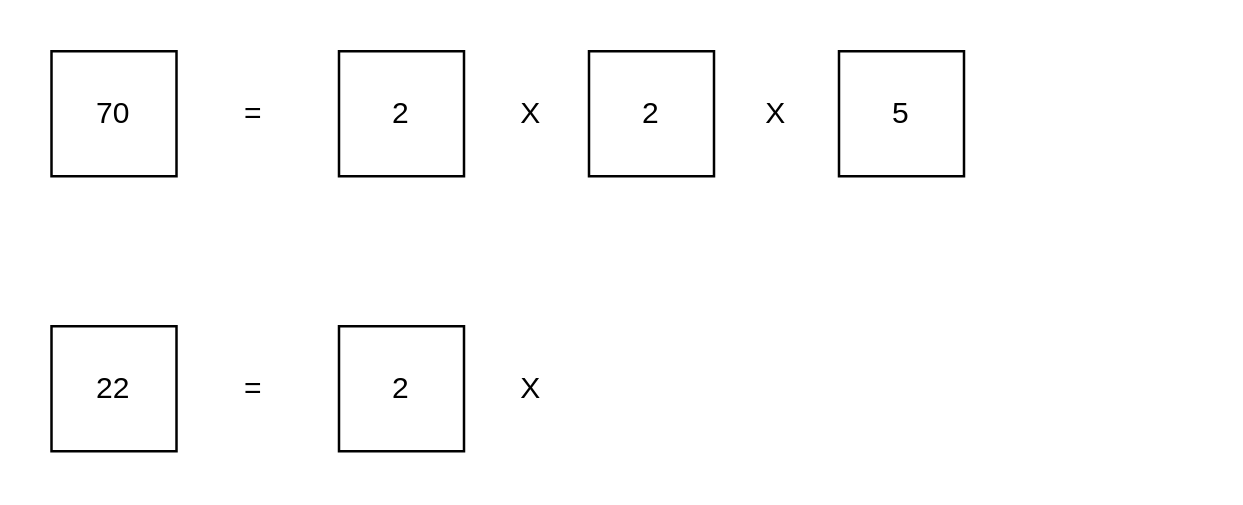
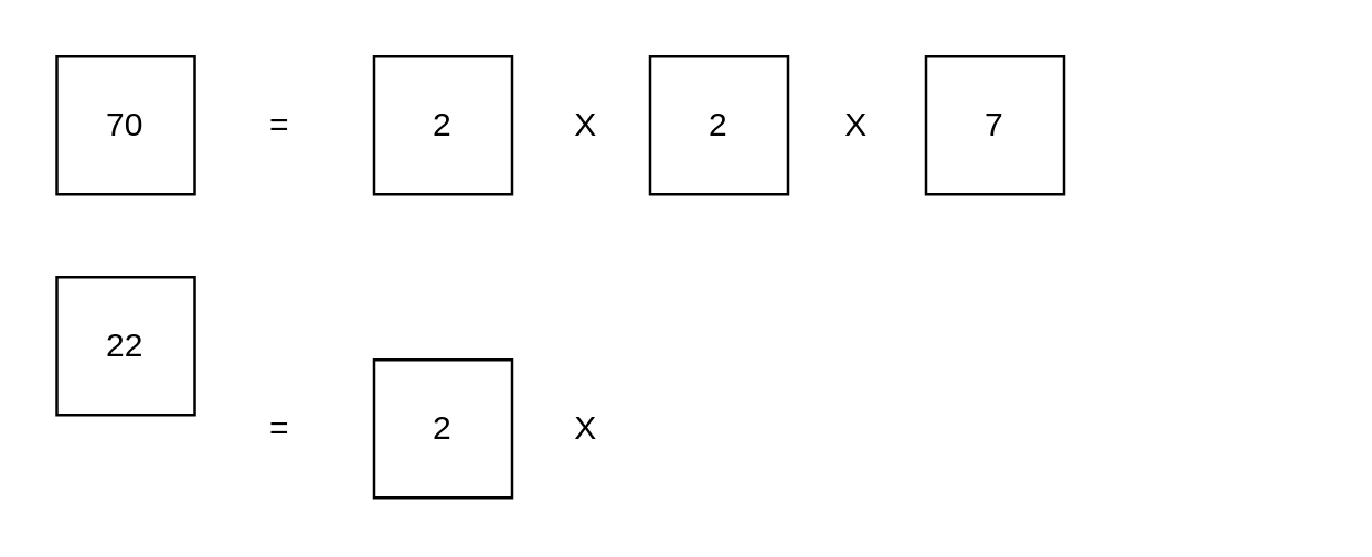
  <mxCell id="0" />
  <mxCell id="1" parent="0" />
  <mxCell id="2" value="70" style="rounded=0;whiteSpace=wrap;html=1;" vertex="1" parent="1"><mxGeometry x="20" y="20" width="50" height="50" as="geometry" /></mxCell>
  <mxCell id="3" value="=" style="text;html=1;strokeColor=none;fillColor=none;align=center;verticalAlign=middle;whiteSpace=wrap;rounded=0;" vertex="1" parent="1"><mxGeometry x="81" y="35" width="40" height="20" as="geometry" /></mxCell>
  <mxCell id="4" value="2" style="rounded=0;whiteSpace=wrap;html=1;" vertex="1" parent="1"><mxGeometry x="135" y="20" width="50" height="50" as="geometry" /></mxCell>
  <mxCell id="5" value="2" style="rounded=0;whiteSpace=wrap;html=1;" vertex="1" parent="1"><mxGeometry x="235" y="20" width="50" height="50" as="geometry" /></mxCell>
- <mxCell id="6" value="5" style="rounded=0;whiteSpace=wrap;html=1;" vertex="1" parent="1"><mxGeometry x="335" y="20" width="50" height="50" as="geometry" /></mxCell>
+ <mxCell id="6" value="7" style="rounded=0;whiteSpace=wrap;html=1;" vertex="1" parent="1"><mxGeometry x="335" y="20" width="50" height="50" as="geometry" /></mxCell>
  <mxCell id="7" value="X" style="text;html=1;strokeColor=none;fillColor=none;align=center;verticalAlign=middle;whiteSpace=wrap;rounded=0;" vertex="1" parent="1"><mxGeometry x="192" y="35" width="40" height="20" as="geometry" /></mxCell>
  <mxCell id="8" value="X" style="text;html=1;strokeColor=none;fillColor=none;align=center;verticalAlign=middle;whiteSpace=wrap;rounded=0;" vertex="1" parent="1"><mxGeometry x="290" y="35" width="40" height="20" as="geometry" /></mxCell>
  <mxCell id="9" value="" style="shape=image;html=1;verticalAlign=top;verticalLabelPosition=bottom;labelBackgroundColor=#ffffff;imageAspect=0;aspect=fixed;image=https://cdn3.iconfinder.com/data/icons/flat-actions-icons-9/512/Tick_Mark-128.png;fontColor=#7EA6E0;" vertex="1" parent="1"><mxGeometry x="425" y="20" width="50" height="50" as="geometry" /></mxCell>
- <mxCell id="10" value="22" style="rounded=0;whiteSpace=wrap;html=1;" vertex="1" parent="1"><mxGeometry x="20" y="130" width="50" height="50" as="geometry" /></mxCell>
+ <mxCell id="10" value="22" style="rounded=0;whiteSpace=wrap;html=1;" vertex="1" parent="1"><mxGeometry x="20" y="100" width="50" height="50" as="geometry" /></mxCell>
  <mxCell id="11" value="=" style="text;html=1;strokeColor=none;fillColor=none;align=center;verticalAlign=middle;whiteSpace=wrap;rounded=0;" vertex="1" parent="1"><mxGeometry x="81" y="145" width="40" height="20" as="geometry" /></mxCell>
  <mxCell id="12" value="2" style="rounded=0;whiteSpace=wrap;html=1;" vertex="1" parent="1"><mxGeometry x="135" y="130" width="50" height="50" as="geometry" /></mxCell>
  <mxCell id="13" value="X" style="text;html=1;strokeColor=none;fillColor=none;align=center;verticalAlign=middle;whiteSpace=wrap;rounded=0;" vertex="1" parent="1"><mxGeometry x="192" y="145" width="40" height="20" as="geometry" /></mxCell>
  <mxCell id="14" value="" style="shape=image;html=1;verticalAlign=top;verticalLabelPosition=bottom;labelBackgroundColor=#ffffff;imageAspect=0;aspect=fixed;image=https://cdn1.iconfinder.com/data/icons/DarkGlass_Reworked/128x128/actions/fileclose.png;fontColor=#7EA6E0;" vertex="1" parent="1"><mxGeometry x="425" y="130" width="50" height="50" as="geometry" /></mxCell>
